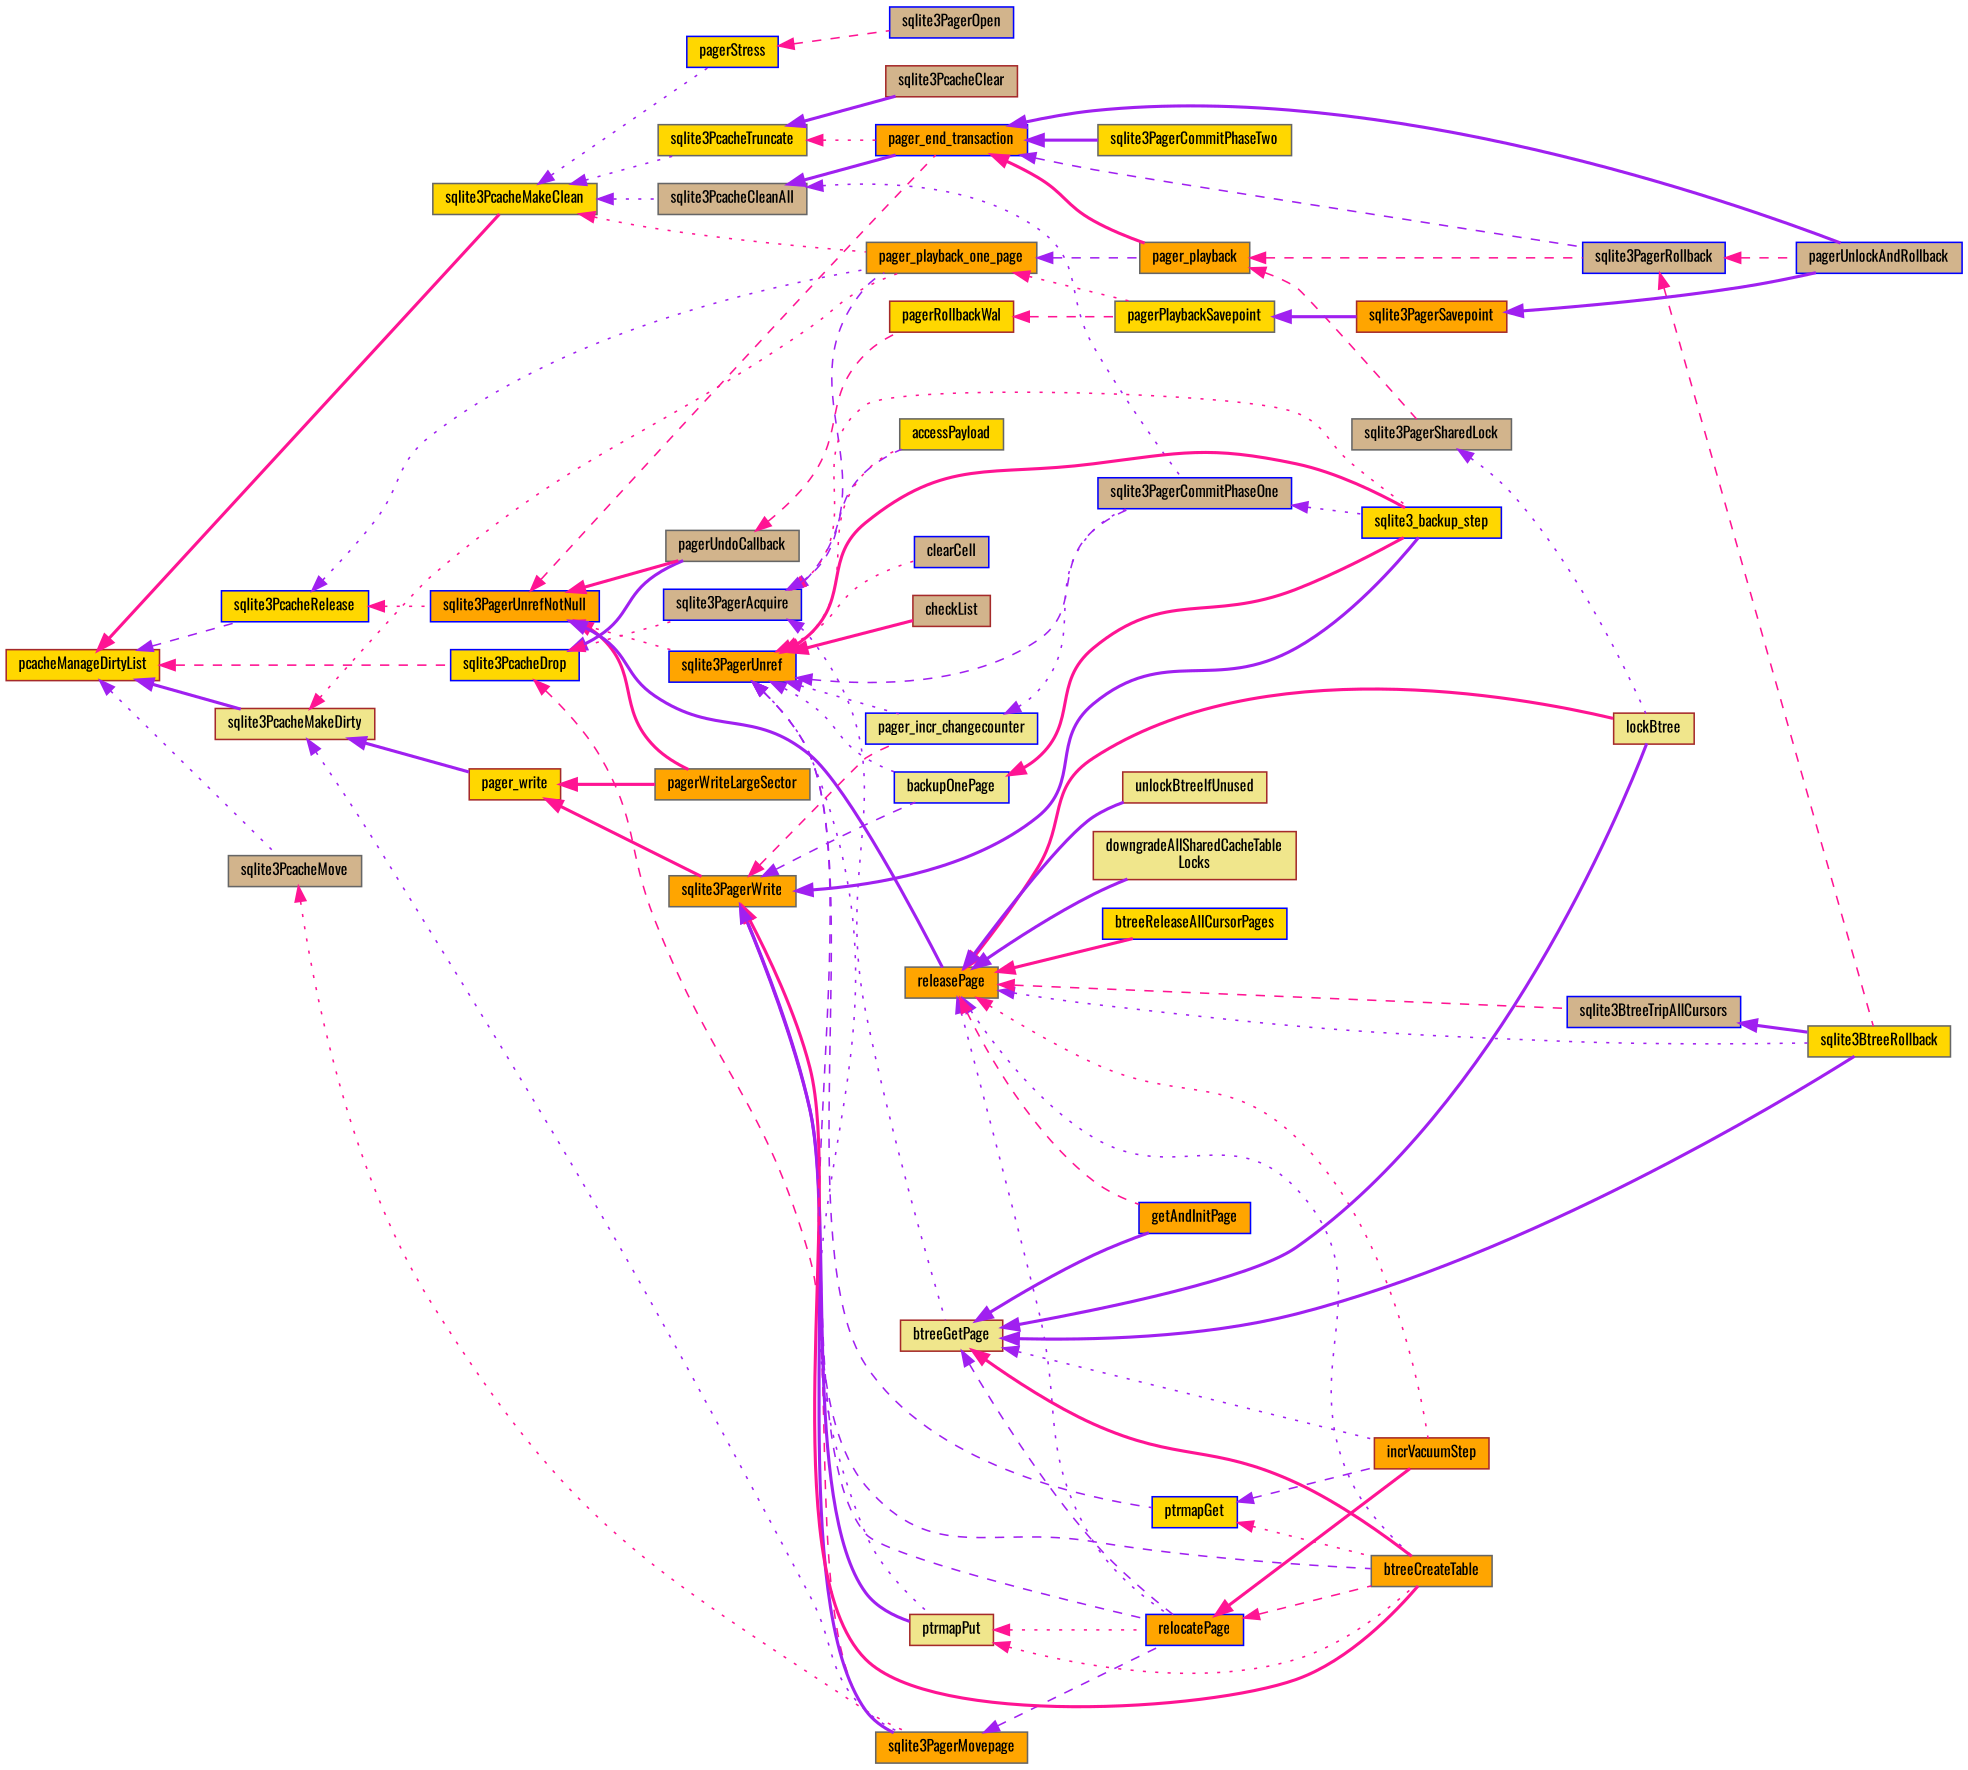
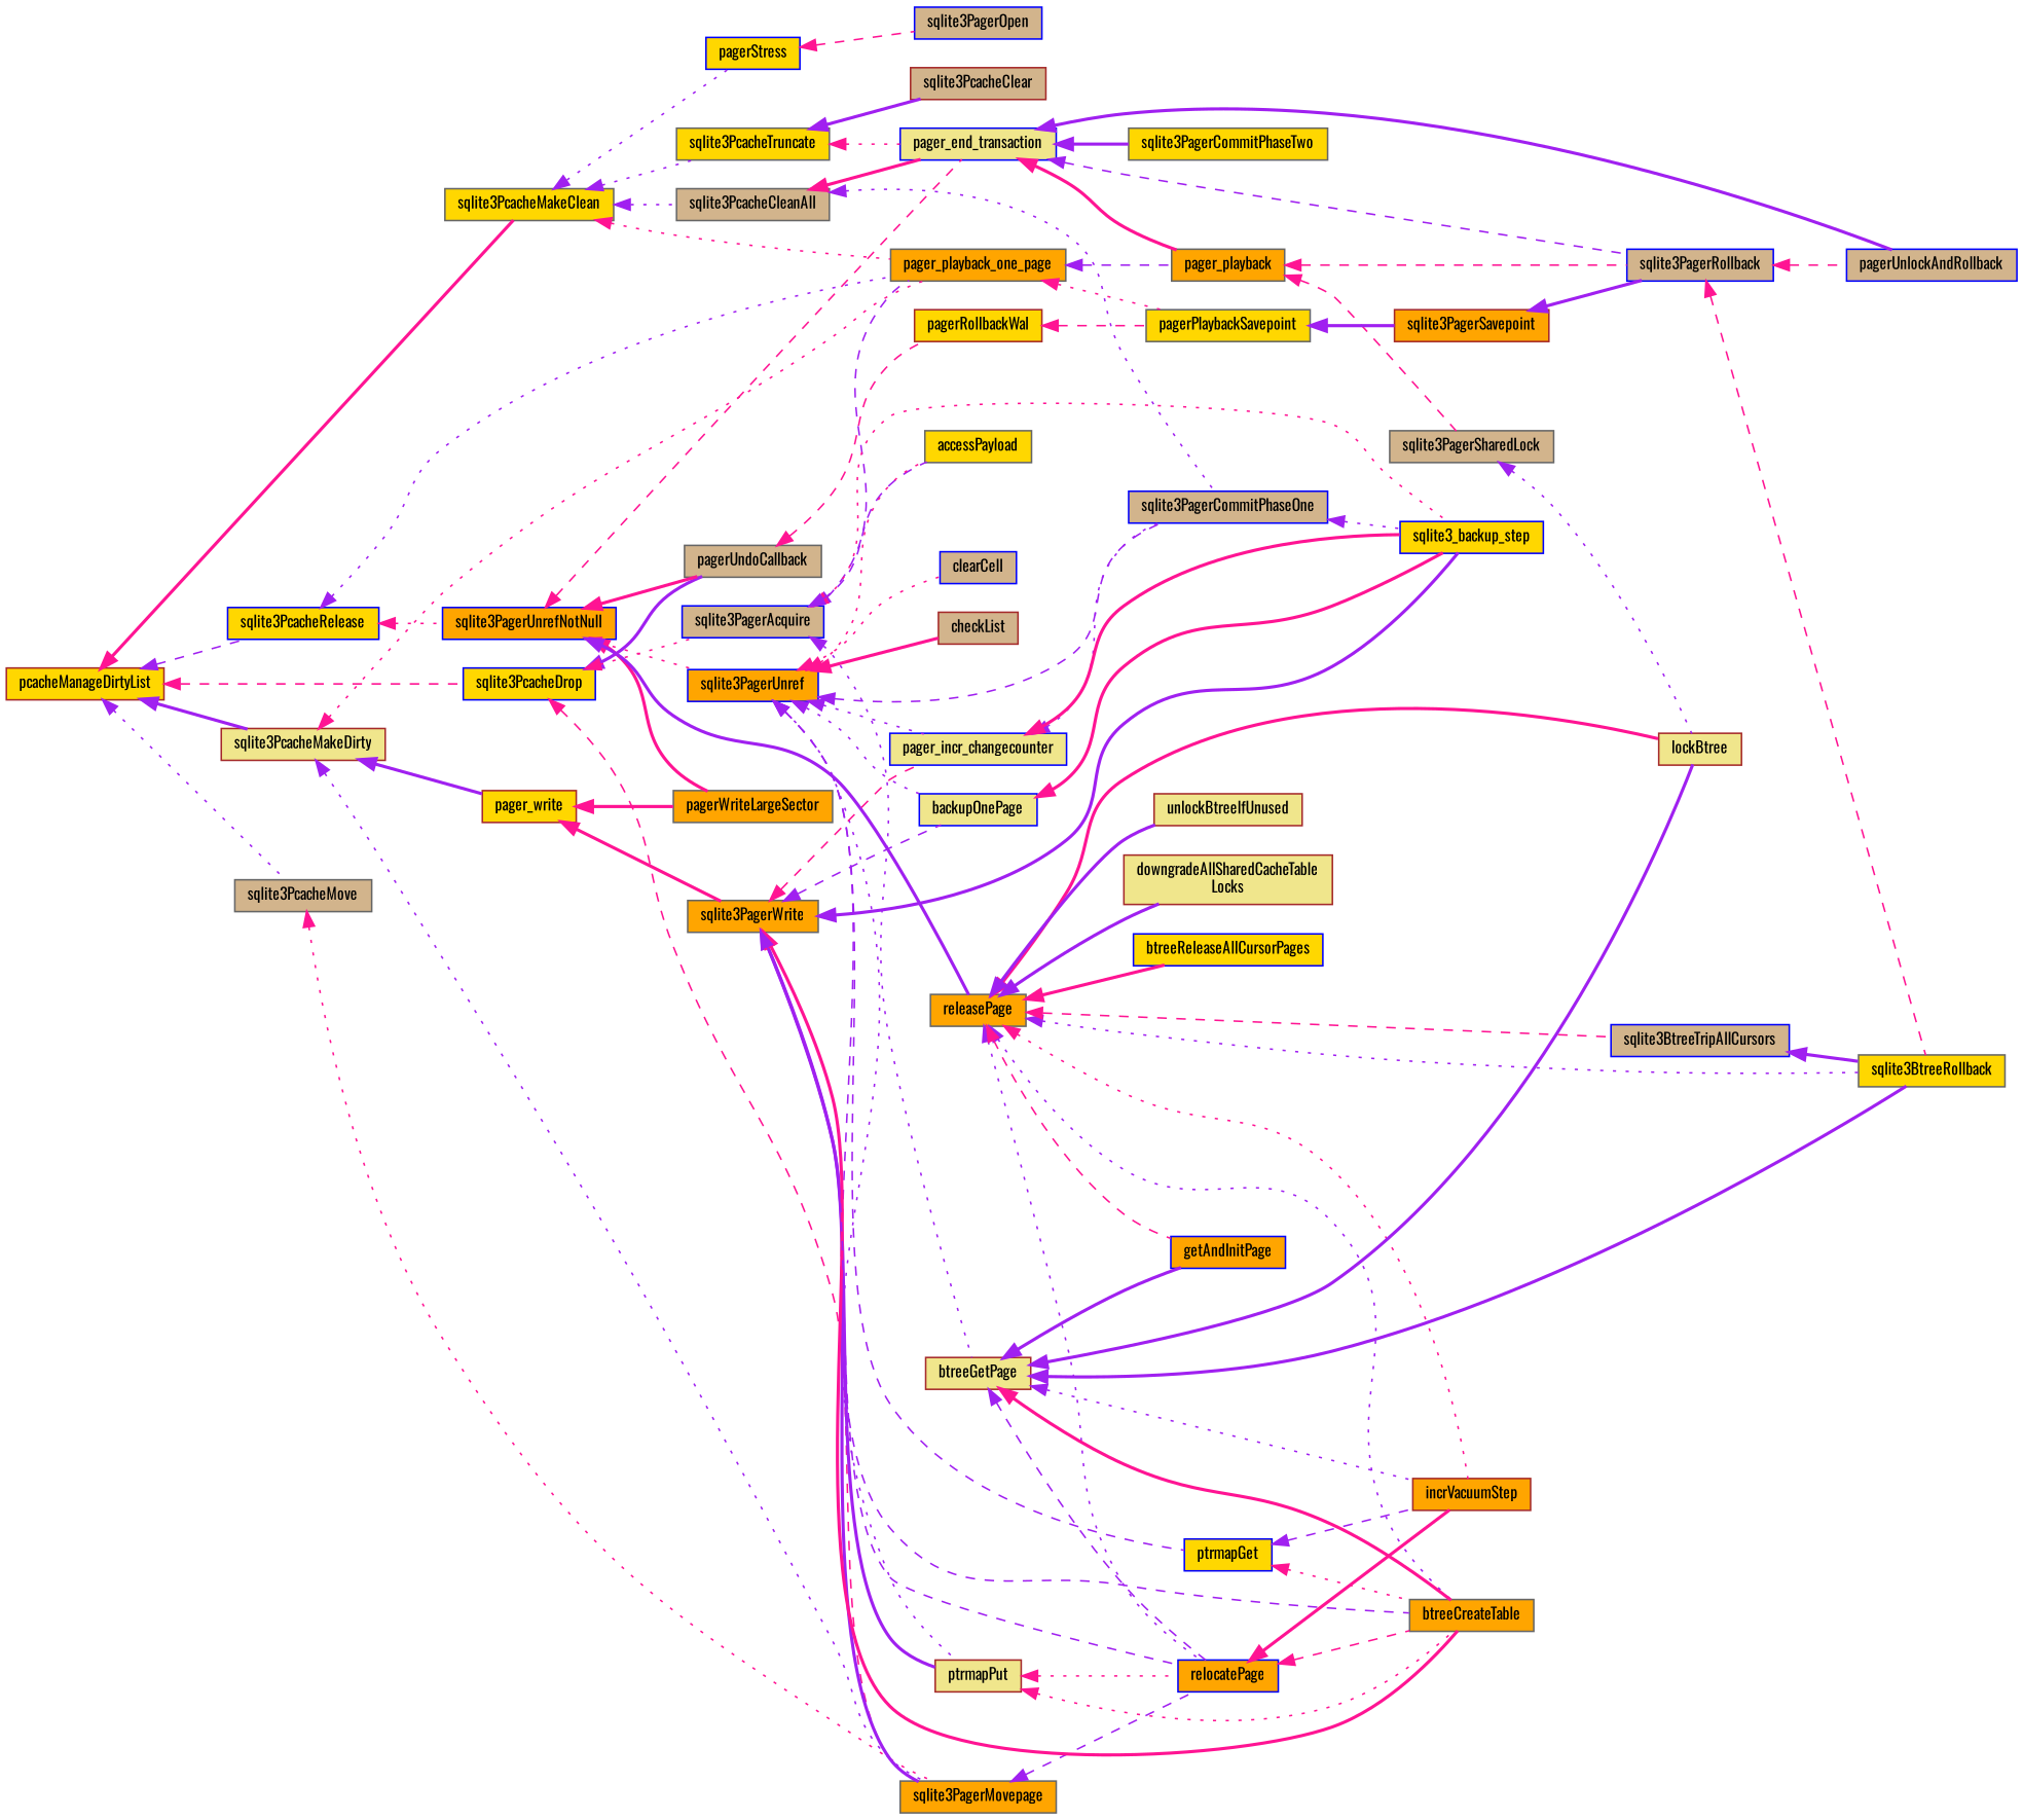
  digraph {
    fontname=Oswald
    rankdir=LR
    node [color=blue fillcolor=gold fontname=Oswald fontsize=10 shape=record style=filled]
    edge [color=purple dir=back fontname=Oswald fontsize=10 labelfontname=FreeSans labelfontsize=10 style=bold]
    n1 [color=brown fontcolor=black height=0.2 label=pcacheManageDirtyList width=0.4]
    n2 [height=0.2 label=sqlite3PcacheRelease width=0.4]
    n3 [height=0.2 label=sqlite3PcacheDrop width=0.4]
    n4 [color=brown fillcolor=khaki height=0.2 label=sqlite3PcacheMakeDirty width=0.4]
    n5 [color=gray40 height=0.2 label=sqlite3PcacheMakeClean width=0.4]
    n6 [color=gray40 fillcolor=tan height=0.2 label=sqlite3PcacheMove width=0.4]
    n7 [color=gray40 fillcolor=orange height=0.2 label=pager_playback_one_page width=0.4]
    n8 [fillcolor=orange height=0.2 label=sqlite3PagerUnrefNotNull width=0.4]
    n9 [color=gray40 fillcolor=tan height=0.2 label=pagerUndoCallback width=0.4]
    n10 [color=gray40 fillcolor=orange height=0.2 label=sqlite3PagerMovepage width=0.4]
    n11 [fillcolor=tan height=0.2 label=sqlite3PagerAcquire width=0.4]
    n12 [color=brown height=0.2 label=pager_write width=0.4]
    n13 [color=gray40 fillcolor=tan height=0.2 label=sqlite3PcacheCleanAll width=0.4]
    n14 [color=gray40 height=0.2 label=sqlite3PcacheTruncate width=0.4]
    n15 [height=0.2 label=pagerStress width=0.4]
    n16 [color=gray40 fillcolor=orange height=0.2 label=pager_playback width=0.4]
    n17 [color=gray40 height=0.2 label=pagerPlaybackSavepoint width=0.4]
-   n18 [fillcolor=orange height=0.2 label=pager_end_transaction width=0.4]
+   n18 [fillcolor=khaki height=0.2 label=pager_end_transaction width=0.4]
    n19 [fillcolor=orange height=0.2 label=sqlite3PagerUnref width=0.4]
    n20 [color=gray40 fillcolor=orange height=0.2 label=pagerWriteLargeSector width=0.4]
    n21 [color=gray40 fillcolor=orange height=0.2 label=releasePage width=0.4]
    n22 [color=gray40 fillcolor=tan height=0.2 label=sqlite3PagerSharedLock width=0.4]
    n23 [fillcolor=tan height=0.2 label=sqlite3PagerRollback width=0.4]
    n24 [color=brown fillcolor=orange height=0.2 label=sqlite3PagerSavepoint width=0.4]
    n25 [color=brown fillcolor=khaki height=0.2 label=lockBtree width=0.4]
    n26 [fillcolor=tan height=0.2 label=pagerUnlockAndRollback width=0.4]
    n27 [color=gray40 height=0.2 label=sqlite3BtreeRollback width=0.4]
    n28 [color=gray40 height=0.2 label=sqlite3PagerCommitPhaseTwo width=0.4]
    n29 [color=brown height=0.2 label=pagerRollbackWal width=0.4]
    n30 [fillcolor=khaki height=0.2 label=pager_incr_changecounter width=0.4]
    n31 [fillcolor=tan height=0.2 label=sqlite3PagerCommitPhaseOne width=0.4]
    n32 [height=0.2 label=sqlite3_backup_step width=0.4]
    n33 [color=brown fillcolor=khaki height=0.2 label=ptrmapPut width=0.4]
    n34 [color=gray40 fillcolor=orange height=0.2 label=btreeCreateTable width=0.4]
    n35 [height=0.2 label=ptrmapGet width=0.4]
    n36 [color=gray40 height=0.2 label=accessPayload width=0.4]
    n37 [fillcolor=tan height=0.2 label=clearCell width=0.4]
    n38 [color=brown fillcolor=tan height=0.2 label=checkList width=0.4]
    n39 [fillcolor=khaki height=0.2 label=backupOnePage width=0.4]
    n40 [fillcolor=orange height=0.2 label=relocatePage width=0.4]
    n41 [color=brown fillcolor=orange height=0.2 label=incrVacuumStep width=0.4]
    n42 [color=brown fillcolor=khaki height=0.2 label="downgradeAllSharedCacheTable\lLocks" width=0.4]
    n43 [height=0.2 label=btreeReleaseAllCursorPages width=0.4]
    n44 [fillcolor=orange height=0.2 label=getAndInitPage width=0.4]
    n45 [color=brown fillcolor=khaki height=0.2 label=unlockBtreeIfUnused width=0.4]
    n46 [fillcolor=tan height=0.2 label=sqlite3BtreeTripAllCursors width=0.4]
    n47 [color=gray40 fillcolor=orange height=0.2 label=sqlite3PagerWrite width=0.4]
    n48 [color=brown fillcolor=khaki height=0.2 label=btreeGetPage width=0.4]
    n49 [color=brown fillcolor=tan height=0.2 label=sqlite3PcacheClear width=0.4]
    n50 [fillcolor=tan height=0.2 label=sqlite3PagerOpen width=0.4]
    n1 -> n2 [style=dashed]
    n1 -> n3 [color=deeppink style=dashed]
    n1 -> n4
    n1 -> n5 [color=deeppink]
    n1 -> n6 [style=dotted]
    n2 -> n7 [style=dotted]
    n2 -> n8 [color=deeppink style=dotted]
    n3 -> n9
    n3 -> n10 [color=deeppink style=dashed]
    n3 -> n11 [color=deeppink style=dotted]
    n4 -> n7 [color=deeppink style=dotted]
    n4 -> n10 [style=dotted]
    n4 -> n12
    n5 -> n7 [color=deeppink style=dotted]
    n5 -> n13 [style=dotted]
    n5 -> n14 [style=dotted]
    n5 -> n15 [style=dotted]
    n6 -> n10 [color=deeppink style=dotted]
    n7 -> n16 [style=dashed]
    n7 -> n17 [color=deeppink style=dotted]
    n8 -> n9 [color=deeppink]
    n8 -> n18 [color=deeppink style=dashed]
    n8 -> n19 [color=deeppink style=dotted]
    n8 -> n20 [color=deeppink]
    n8 -> n21
    n9 -> n29 [color=deeppink style=dashed]
    n10 -> n40 [style=dashed]
    n11 -> n7 [style=dashed]
    n11 -> n32 [color=deeppink style=dotted]
    n11 -> n36 [style=dashed]
    n11 -> n48 [style=dotted]
    n12 -> n20 [color=deeppink]
    n12 -> n47 [color=deeppink]
-   n13 -> n18
+   n13 -> n18 [color=deeppink]
    n13 -> n31 [style=dotted]
    n14 -> n18 [color=deeppink style=dotted]
    n14 -> n49
    n15 -> n50 [color=deeppink style=dashed]
    n16 -> n22 [color=deeppink style=dashed]
    n16 -> n23 [color=deeppink style=dashed]
    n17 -> n24
    n18 -> n16 [color=deeppink]
    n18 -> n23 [style=dashed]
    n18 -> n26
    n18 -> n28
    n19 -> n30 [style=dotted]
    n19 -> n31 [style=dashed]
-   n19 -> n32 [color=deeppink]
+   n30 -> n32 [color=deeppink]
    n19 -> n33 [style=dotted]
    n19 -> n34 [style=dashed]
    n19 -> n35 [style=dashed]
    n19 -> n36 [color=deeppink style=dotted]
    n19 -> n37 [color=deeppink style=dotted]
    n19 -> n38 [color=deeppink]
    n19 -> n39 [style=dotted]
    n21 -> n25 [color=deeppink]
    n21 -> n27 [style=dotted]
    n21 -> n34 [style=dotted]
    n21 -> n40 [style=dotted]
    n21 -> n41 [color=deeppink style=dotted]
    n21 -> n42
    n21 -> n43 [color=deeppink]
    n21 -> n44 [color=deeppink style=dashed]
    n21 -> n45
    n21 -> n46 [color=deeppink style=dashed]
    n22 -> n25 [style=dotted]
    n23 -> n26 [color=deeppink style=dashed]
    n23 -> n27 [color=deeppink style=dashed]
-   n24 -> n26
+   n24 -> n23
    n29 -> n17 [color=deeppink style=dashed]
    n30 -> n31 [style=dotted]
    n31 -> n32 [style=dotted]
    n33 -> n34 [color=deeppink style=dotted]
    n33 -> n40 [color=deeppink style=dotted]
    n35 -> n34 [color=deeppink style=dotted]
    n35 -> n41 [style=dashed]
    n39 -> n32 [color=deeppink]
    n40 -> n34 [color=deeppink style=dashed]
    n40 -> n41 [color=deeppink]
    n46 -> n27
    n47 -> n10
    n47 -> n30 [color=deeppink style=dashed]
    n47 -> n32
    n47 -> n33
    n47 -> n34 [color=deeppink]
    n47 -> n39 [style=dashed]
    n47 -> n40 [style=dashed]
    n48 -> n25
    n48 -> n27
    n48 -> n34 [color=deeppink]
    n48 -> n40 [style=dashed]
    n48 -> n41 [style=dotted]
    n48 -> n44
  }
